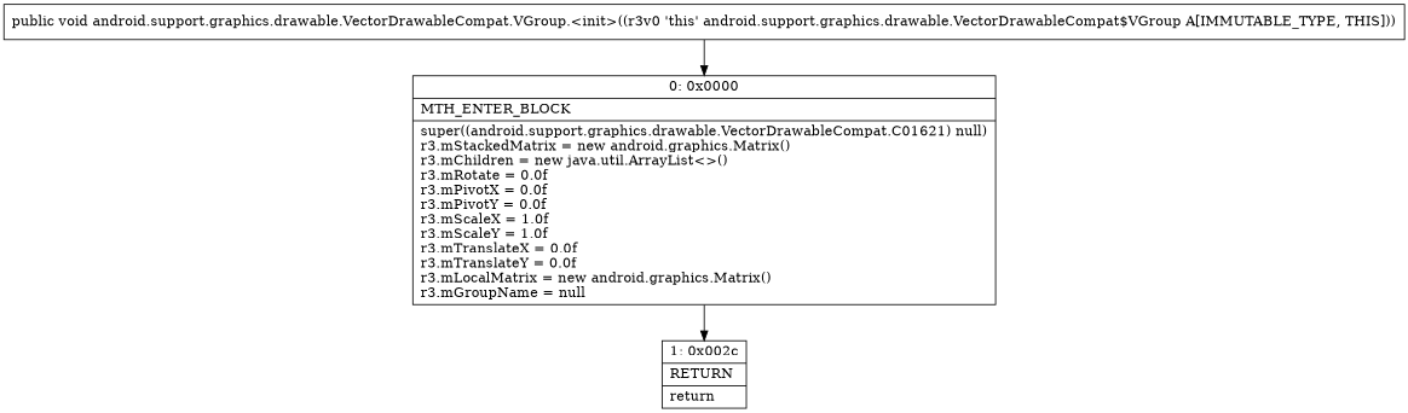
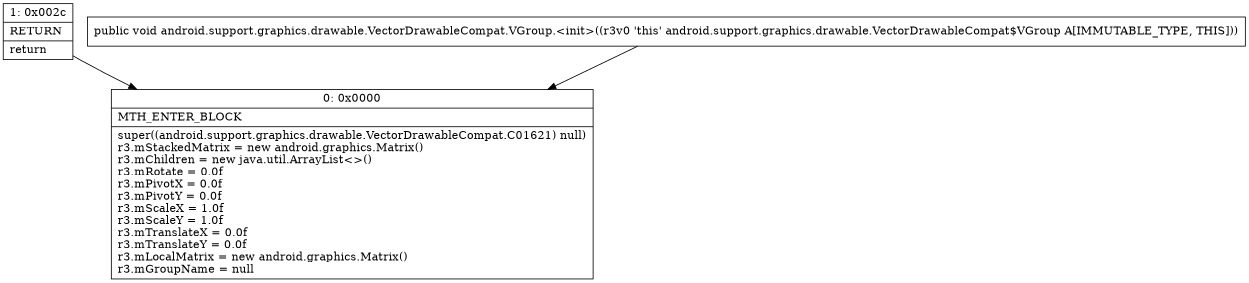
  digraph {
    node [shape=record]
    n1 [label="{0\:\ 0x0000|MTH_ENTER_BLOCK\l|super((android.support.graphics.drawable.VectorDrawableCompat.C01621) null)\lr3.mStackedMatrix = new android.graphics.Matrix()\lr3.mChildren = new java.util.ArrayList\<\>()\lr3.mRotate = 0.0f\lr3.mPivotX = 0.0f\lr3.mPivotY = 0.0f\lr3.mScaleX = 1.0f\lr3.mScaleY = 1.0f\lr3.mTranslateX = 0.0f\lr3.mTranslateY = 0.0f\lr3.mLocalMatrix = new android.graphics.Matrix()\lr3.mGroupName = null\l}"]
    n2 [label="{1\:\ 0x002c|RETURN\l|return\l}"]
    n3 [label="{public void android.support.graphics.drawable.VectorDrawableCompat.VGroup.\<init\>((r3v0 'this' android.support.graphics.drawable.VectorDrawableCompat$VGroup A[IMMUTABLE_TYPE, THIS])) }"]
-   n1 -> n2
+   n2 -> n1
    n3 -> n1
  }
